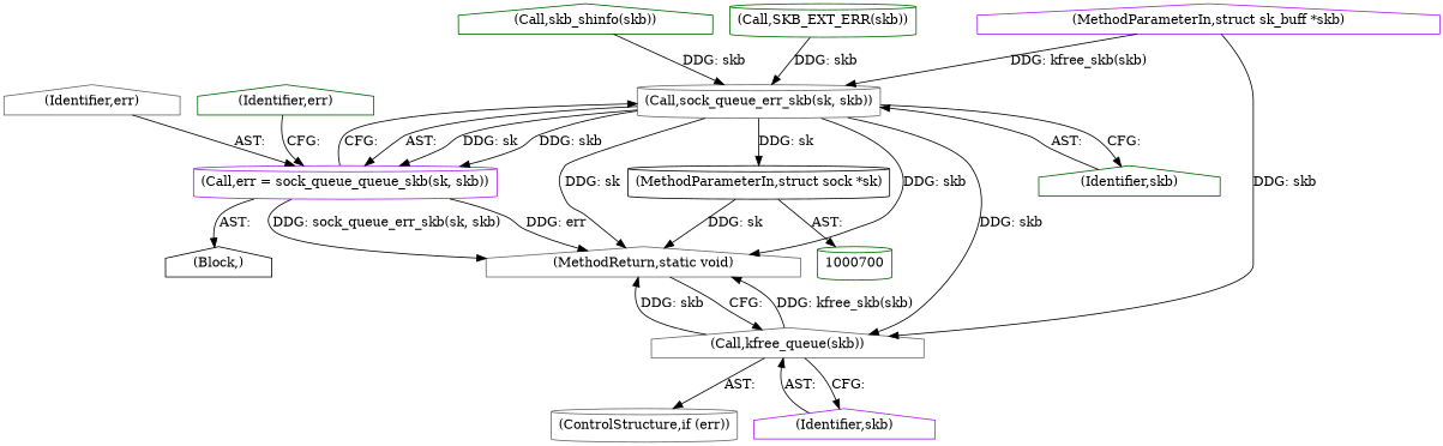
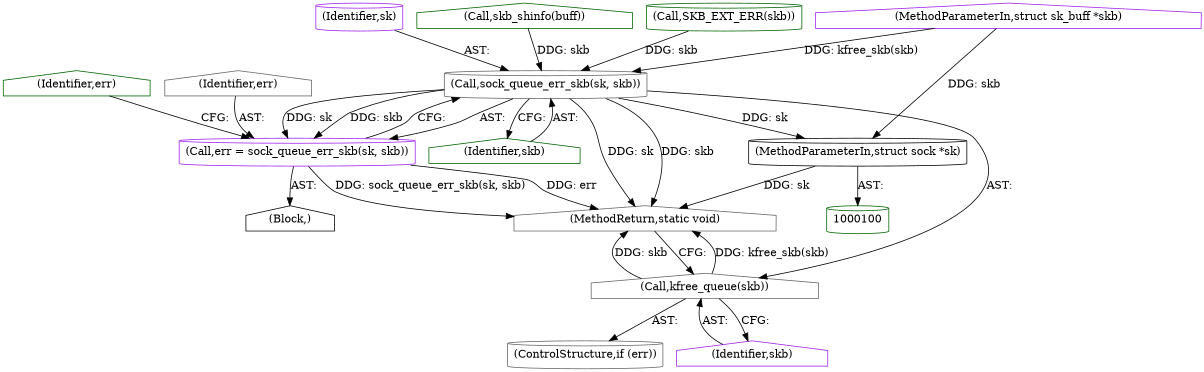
  digraph {
    node [color=gray40 shape=house]
    n1 [color=black label="(MethodParameterIn,struct sock *sk)" shape=cylinder]
    n2 [label="(MethodReturn,static void)"]
-   1000100 [color=darkgreen shape=cylinder label=1000700]
+   1000100 [color=darkgreen shape=cylinder]
    n4 [label="(Call,sock_queue_err_skb(sk, skb))" shape=cylinder]
-   n5 [color=purple label="(Call,err = sock_queue_queue_skb(sk, skb))" shape=cylinder]
+   n5 [color=purple label="(Call,err = sock_queue_err_skb(sk, skb))" shape=cylinder]
    n6 [label="(Call,kfree_queue(skb))"]
    n7 [color=darkgreen label="(Identifier,skb)"]
    n8 [color=black label="(Block,)"]
    n9 [label="(ControlStructure,if (err))" shape=cylinder]
    n10 [color=purple label="(Identifier,skb)"]
    n11 [label="(Identifier,err)"]
    n12 [color=darkgreen label="(Call,SKB_EXT_ERR(skb))" shape=cylinder]
-   n13 [color=darkgreen label="(Call,skb_shinfo(skb))"]
+   n13 [color=darkgreen label="(Call,skb_shinfo(buff))"]
    n14 [color=darkgreen label="(Identifier,err)"]
    n15 [color=purple label="(MethodParameterIn,struct sk_buff *skb)"]
+   n16 [color=purple label="(Identifier,sk)" shape=cylinder]
    n1 -> n2 [label="DDG: sk"]
    n1 -> 1000100 [label="AST: "]
    n2 -> n6 [label="CFG: "]
    n4 -> n1 [label="DDG: sk"]
    n4 -> n2 [label="DDG: skb"]
    n4 -> n2 [label="DDG: sk"]
    n4 -> n5 [label="AST: "]
    n4 -> n5 [label="DDG: sk"]
    n4 -> n5 [label="DDG: skb"]
-   n4 -> n6 [label="DDG: skb"]
+   n4 -> n6 [label="AST: "]
    n4 -> n7 [label="CFG: "]
    n5 -> n2 [label="DDG: err"]
    n5 -> n2 [label="DDG: sock_queue_err_skb(sk, skb)"]
    n5 -> n4 [label="CFG: "]
    n5 -> n8 [label="AST: "]
    n6 -> n2 [label="DDG: kfree_skb(skb)"]
    n6 -> n2 [label="DDG: skb"]
    n6 -> n9 [label="AST: "]
    n6 -> n10 [label="CFG: "]
    n7 -> n4 [label="AST: "]
    n10 -> n6 [label="AST: "]
    n11 -> n5 [label="AST: "]
    n12 -> n4 [label="DDG: skb"]
    n13 -> n4 [label="DDG: skb"]
    n14 -> n5 [label="CFG: "]
    n15 -> n4 [label="DDG: kfree_skb(skb)"]
-   n15 -> n6 [label="DDG: skb"]
+   n15 -> n1 [label="DDG: skb"]
+   n16 -> n4 [label="AST: "]
  }
